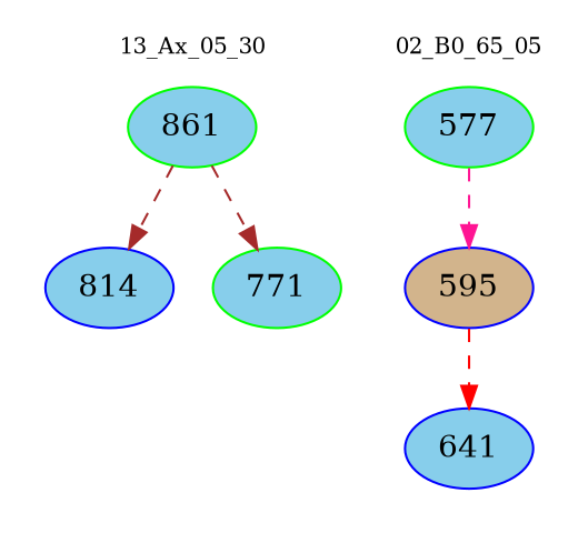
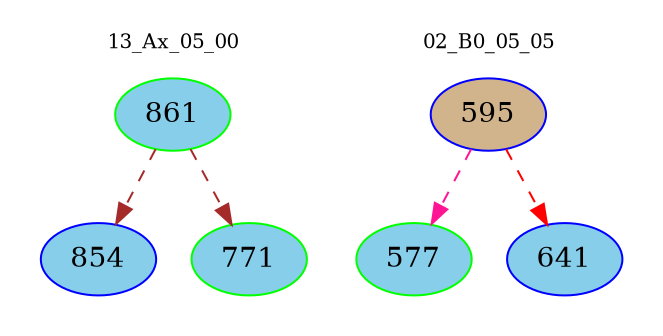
  digraph {
    node [color=green fillcolor=skyblue style=filled]
    edge [color=brown style=dashed]
    n1 [label=861]
-   n2 [color=blue label=814]
+   n2 [color=blue label=854]
    n3 [label=771]
    n4 [color=blue fillcolor=tan label=595]
    n5 [label=577]
    n6 [color=blue label=641]
    subgraph cluster_1 {
      color=white
      fontsize=10
-     label="13_Ax_05_30"
+     label="13_Ax_05_00"
      n1
      n2
      n3
    }
    subgraph cluster_2 {
      color=white
      fontsize=10
-     label="02_B0_65_05"
+     label="02_B0_05_05"
      n4
      n5
      n6
    }
    n1 -> n2
    n1 -> n3
-   n5 -> n4 [color=deeppink]
+   n4 -> n5 [color=deeppink]
    n4 -> n6 [color=red]
  }
